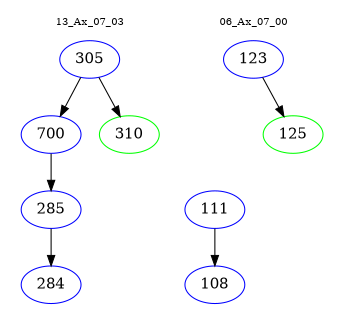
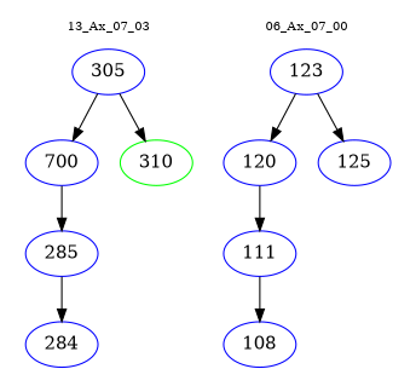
  digraph {
    node [color=blue]
    edge [color=black]
    n1 [label=305]
    n2 [label=700]
    n3 [color=green label=310]
    n4 [label=285]
    n5 [label=284]
    n6 [label=123]
-   n8 [color=green label=125]
+   n7 [label=120]
+   n8 [label=125]
    n9 [label=111]
    n10 [label=108]
    subgraph cluster_1 {
      color=white
      fontsize=10
      label="13_Ax_07_03"
      n1
      n2
      n3
      n4
      n5
    }
    subgraph cluster_2 {
      color=white
      fontsize=10
      label="06_Ax_07_00"
      n6
+     n7
      n8
      n9
      n10
    }
    n1 -> n2
    n1 -> n3
    n2 -> n4
    n4 -> n5
+   n6 -> n7
    n6 -> n8
+   n7 -> n9
    n9 -> n10
  }
